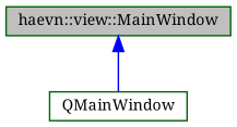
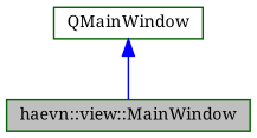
  digraph {
    fontname="Noto Serif"
    node [color=darkgreen fontname="Noto Serif" fontsize=10 shape=record style=filled]
    n1 [fillcolor=grey75 fontcolor=black height=0.2 label="haevn::view::MainWindow" width=0.4]
    n2 [fillcolor=white height=0.2 label=QMainWindow width=0.4]
-   n1 -> n2 [color=blue dir=back fontname="Noto Serif" fontsize=10 labelfontname=Helvetica labelfontsize=10 style=solid]
+   n2 -> n1 [color=blue dir=back fontname="Noto Serif" fontsize=10 labelfontname=Helvetica labelfontsize=10 style=solid]
  }
